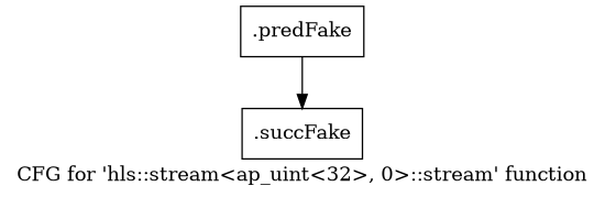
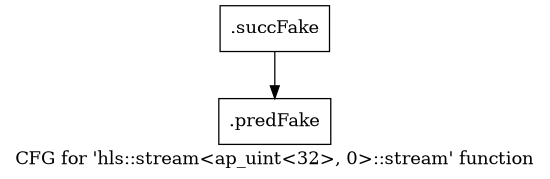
  digraph {
    label="CFG for 'hls::stream\<ap_uint\<32\>, 0\>::stream' function"
    node [shape=record]
    n1 [label="{.predFake}"]
    n2 [filename="/mnt/xilinx/Vitis_HLS/2021.2/include/hls_stream_thread_unsafe.h" label="{.succFake}" linenumber=307]
-   n1 -> n2 [execusionnum=2 filename="/mnt/xilinx/Vitis_HLS/2021.2/include/hls_stream_thread_unsafe.h"]
+   n2 -> n1 [execusionnum=2 filename="/mnt/xilinx/Vitis_HLS/2021.2/include/hls_stream_thread_unsafe.h"]
  }
